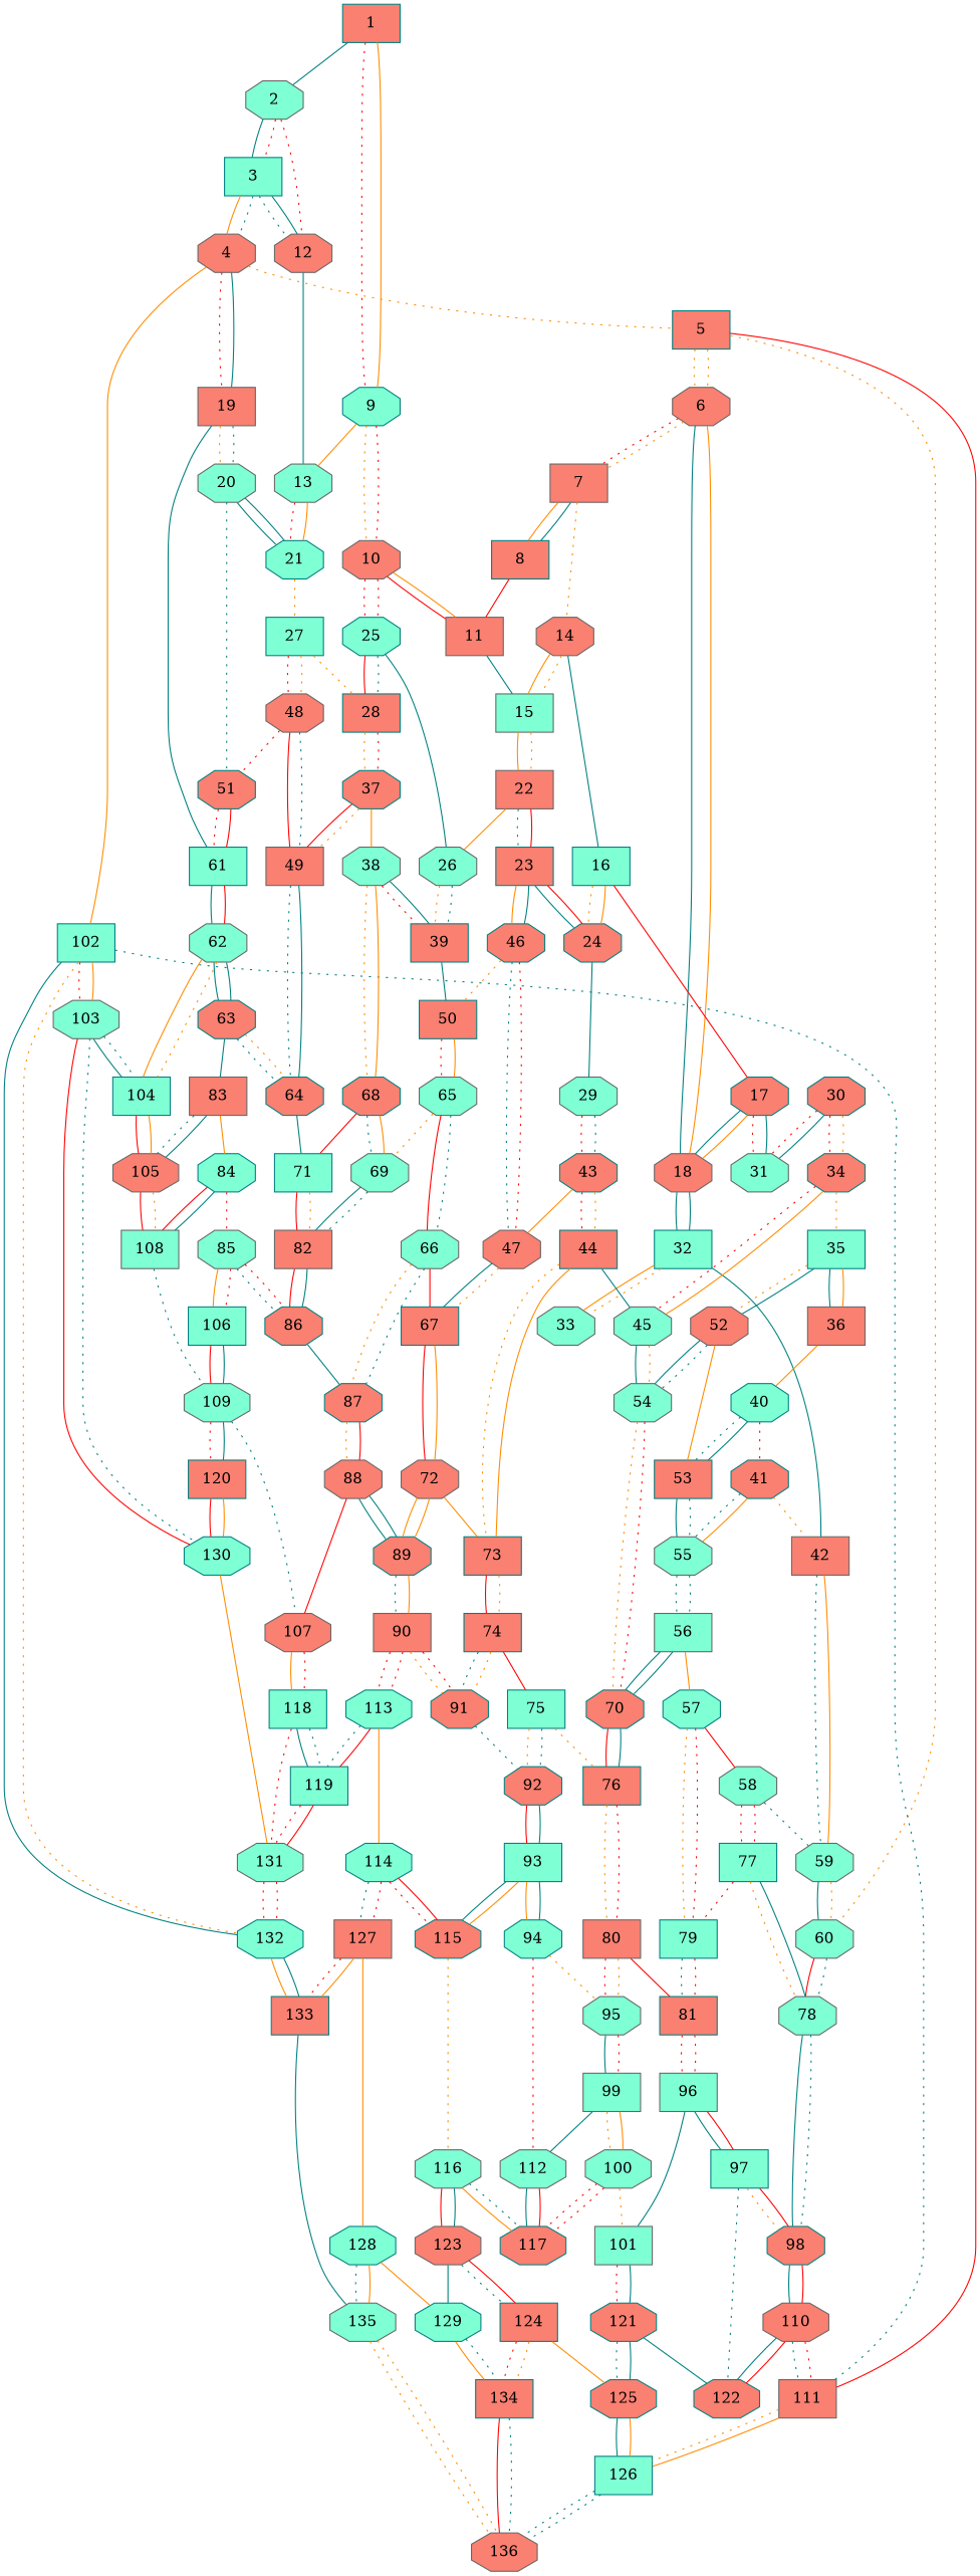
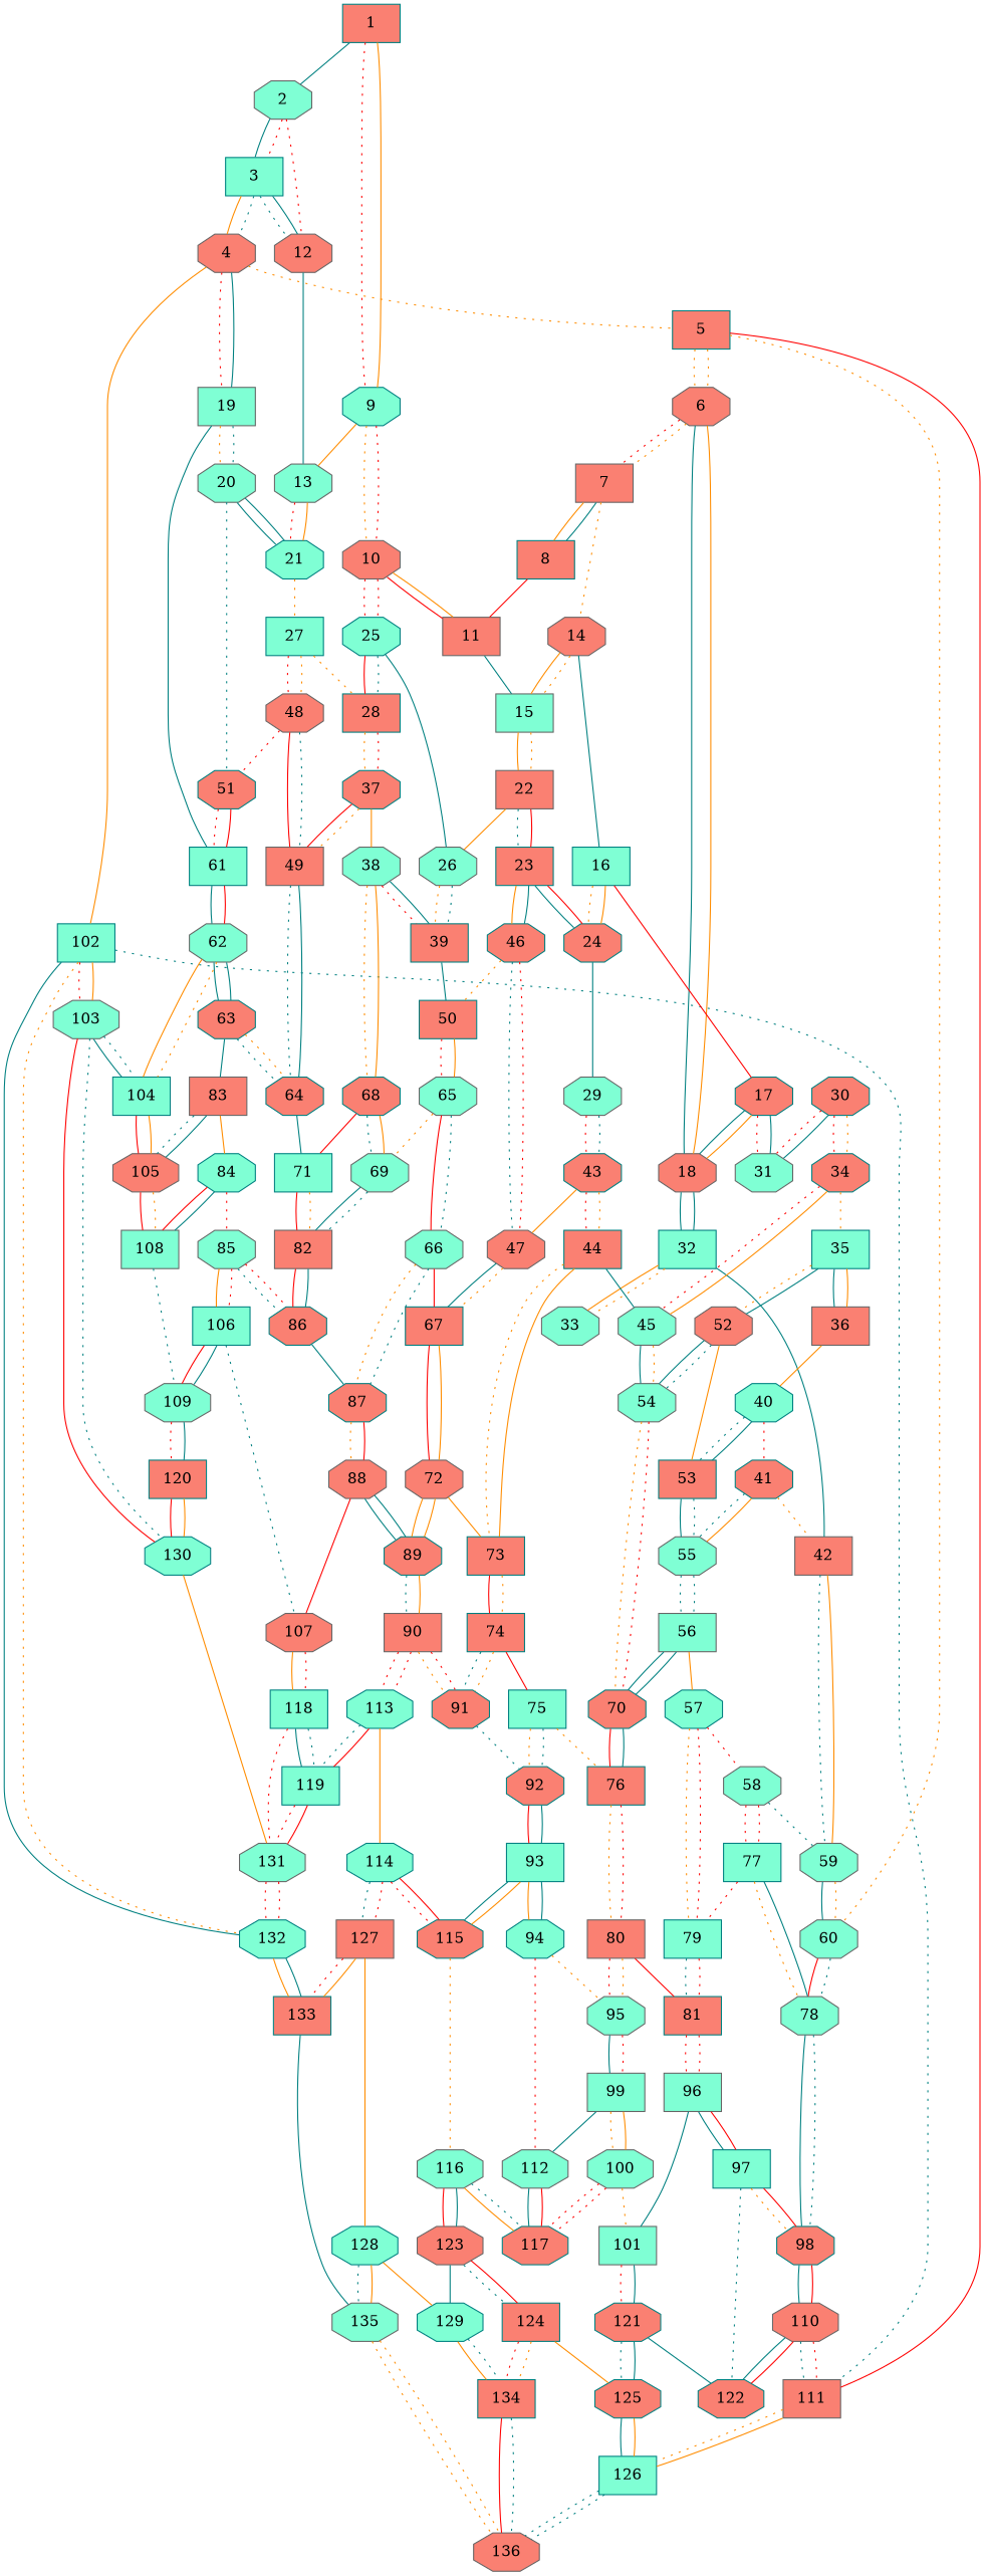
  graph {
    node [color=teal fillcolor=salmon shape=octagon style=filled]
    edge [color=teal style=solid]
    1 [shape=box]
    2 [color=gray40 fillcolor=aquamarine]
    9 [fillcolor=aquamarine]
    3 [fillcolor=aquamarine shape=box]
    12 [color=gray40]
    10 [color=gray40]
    13 [color=gray40 fillcolor=aquamarine]
    4 [color=gray40]
    5 [shape=box]
-   19 [color=gray40 shape=box]
+   19 [color=gray40 fillcolor=aquamarine shape=box]
    102 [fillcolor=aquamarine shape=box]
    6 [color=gray40]
    60 [color=gray40 fillcolor=aquamarine]
    111 [color=gray40 shape=box]
    20 [color=gray40 fillcolor=aquamarine]
    61 [fillcolor=aquamarine shape=box]
    103 [color=gray40 fillcolor=aquamarine]
    132 [fillcolor=aquamarine]
    7 [color=gray40 shape=box]
    18 [color=gray40]
    78 [color=gray40 fillcolor=aquamarine]
    126 [fillcolor=aquamarine shape=box]
    8 [shape=box]
    14 [color=gray40]
    32 [fillcolor=aquamarine shape=box]
    11 [color=gray40 shape=box]
    15 [color=gray40 fillcolor=aquamarine shape=box]
    16 [fillcolor=aquamarine shape=box]
    25 [fillcolor=aquamarine]
    21 [fillcolor=aquamarine]
    26 [color=gray40 fillcolor=aquamarine]
    28 [shape=box]
    22 [color=gray40 shape=box]
    27 [fillcolor=aquamarine shape=box]
    17
    24
    23 [shape=box]
    31 [color=gray40 fillcolor=aquamarine]
    29 [color=gray40 fillcolor=aquamarine]
    33 [color=gray40 fillcolor=aquamarine]
    42 [color=gray40 shape=box]
    51
    62 [color=gray40 fillcolor=aquamarine]
    48 [color=gray40]
    46
    39 [shape=box]
    50 [shape=box]
    47 [color=gray40]
    43
    37
    49 [color=gray40 shape=box]
    38 [color=gray40 fillcolor=aquamarine]
    30
    34
    44 [shape=box]
    35 [fillcolor=aquamarine shape=box]
    45 [color=gray40 fillcolor=aquamarine]
    59 [color=gray40 fillcolor=aquamarine]
    36 [color=gray40 shape=box]
    40 [fillcolor=aquamarine]
    52 [color=gray40]
    54 [color=gray40 fillcolor=aquamarine]
    53 [shape=box]
    41
    68
    64
    71 [fillcolor=aquamarine shape=box]
    69 [color=gray40 fillcolor=aquamarine]
    65 [color=gray40 fillcolor=aquamarine]
    55 [color=gray40 fillcolor=aquamarine]
    56 [color=gray40 fillcolor=aquamarine shape=box]
    73 [shape=box]
    67 [shape=box]
    74 [shape=box]
    70
    72 [color=gray40]
    66 [color=gray40 fillcolor=aquamarine]
    76 [shape=box]
    57 [fillcolor=aquamarine]
    58 [color=gray40 fillcolor=aquamarine]
    79 [fillcolor=aquamarine shape=box]
    77 [fillcolor=aquamarine shape=box]
    81 [shape=box]
    98
    63
    104 [fillcolor=aquamarine shape=box]
    83 [color=gray40 shape=box]
    105 [color=gray40]
    84 [fillcolor=aquamarine]
    82 [color=gray40 shape=box]
    87
    88 [color=gray40]
    89
    86
    80 [color=gray40 shape=box]
    90 [color=gray40 shape=box]
    75 [fillcolor=aquamarine shape=box]
    91
    92
    93 [fillcolor=aquamarine shape=box]
    95 [color=gray40 fillcolor=aquamarine]
    110 [color=gray40]
    96 [color=gray40 fillcolor=aquamarine shape=box]
    99 [color=gray40 fillcolor=aquamarine shape=box]
    97 [fillcolor=aquamarine shape=box]
    101 [color=gray40 fillcolor=aquamarine shape=box]
    85 [color=gray40 fillcolor=aquamarine]
    108 [color=gray40 fillcolor=aquamarine shape=box]
    106 [fillcolor=aquamarine shape=box]
    109 [color=gray40 fillcolor=aquamarine]
    107 [color=gray40]
    118 [fillcolor=aquamarine shape=box]
    113 [fillcolor=aquamarine]
    114 [fillcolor=aquamarine]
    119 [fillcolor=aquamarine shape=box]
    94 [fillcolor=aquamarine]
    115
    112 [color=gray40 fillcolor=aquamarine]
    116 [color=gray40 fillcolor=aquamarine]
    117
    100 [color=gray40 fillcolor=aquamarine]
    122
    121
    125
    130 [fillcolor=aquamarine]
    133 [shape=box]
    131 [color=gray40 fillcolor=aquamarine]
    120 [shape=box]
    136 [color=gray40]
    127 [color=gray40 shape=box]
    128 [fillcolor=aquamarine]
    123 [color=gray40]
    124 [shape=box]
    129 [fillcolor=aquamarine]
    134 [shape=box]
    135 [color=gray40 fillcolor=aquamarine]
    1 -- 2
    1 -- 9 [color=red style=dotted]
    1 -- 9 [color=darkorange]
    2 -- 3
    2 -- 3 [color=red style=dotted]
    2 -- 12 [color=red style=dotted]
    9 -- 10 [color=darkorange style=dotted]
    9 -- 10 [color=red style=dotted]
    9 -- 13 [color=darkorange]
    3 -- 12 [style=dotted]
    3 -- 12
    3 -- 4 [color=darkorange]
    3 -- 4 [style=dotted]
    12 -- 13
    10 -- 11 [color=red]
    10 -- 11 [color=darkorange]
    10 -- 25 [color=red style=dotted]
    10 -- 25 [color=red style=dotted]
    13 -- 21 [color=red style=dotted]
    13 -- 21 [color=darkorange]
    4 -- 5 [color=darkorange style=dotted]
    4 -- 19 [color=red style=dotted]
    4 -- 19
    4 -- 102 [color=darkorange]
    5 -- 6 [color=darkorange style=dotted]
    5 -- 6 [color=darkorange style=dotted]
    5 -- 60 [color=darkorange style=dotted]
    5 -- 111 [color=red]
    19 -- 20 [color=darkorange style=dotted]
    19 -- 20 [style=dotted]
    19 -- 61
    102 -- 111 [style=dotted]
    102 -- 103 [color=red style=dotted]
    102 -- 103 [color=darkorange]
    102 -- 132
    102 -- 132 [color=darkorange style=dotted]
    6 -- 7 [color=red style=dotted]
    6 -- 7 [color=darkorange style=dotted]
    6 -- 18
    6 -- 18 [color=darkorange]
    60 -- 78 [color=red]
    60 -- 78 [style=dotted]
    111 -- 126 [color=darkorange style=dotted]
    111 -- 126 [color=darkorange]
    20 -- 21
    20 -- 21
    20 -- 51 [style=dotted]
    61 -- 62
    61 -- 62 [color=red]
    103 -- 104
    103 -- 104 [style=dotted]
    103 -- 130 [color=red]
    103 -- 130 [style=dotted]
    132 -- 133 [color=darkorange]
    132 -- 133
    7 -- 8 [color=darkorange]
    7 -- 8
    7 -- 14 [color=darkorange style=dotted]
    18 -- 32
    18 -- 32
    78 -- 98
    78 -- 98 [style=dotted]
    126 -- 136 [style=dotted]
    126 -- 136 [style=dotted]
    8 -- 11 [color=red]
    14 -- 15 [color=darkorange]
    14 -- 15 [color=darkorange style=dotted]
    14 -- 16
    32 -- 33 [color=darkorange]
    32 -- 33 [color=darkorange style=dotted]
    32 -- 42
    11 -- 15
    15 -- 22 [color=darkorange]
    15 -- 22 [color=darkorange style=dotted]
    16 -- 17 [color=red]
    16 -- 24 [color=darkorange style=dotted]
    16 -- 24 [color=darkorange]
    25 -- 26
    25 -- 28 [color=red]
    25 -- 28 [style=dotted]
    21 -- 27 [color=darkorange style=dotted]
    26 -- 39 [color=darkorange style=dotted]
    26 -- 39 [style=dotted]
    28 -- 37 [color=darkorange style=dotted]
    28 -- 37 [color=red style=dotted]
    22 -- 26 [color=darkorange]
    22 -- 23 [style=dotted]
    22 -- 23 [color=red]
    27 -- 28 [color=darkorange style=dotted]
    27 -- 48 [color=red style=dotted]
    27 -- 48 [color=darkorange style=dotted]
    17 -- 18
    17 -- 18 [color=darkorange]
    17 -- 31 [color=red style=dotted]
    17 -- 31
    24 -- 29
    23 -- 24
    23 -- 24 [color=red]
    23 -- 46 [color=darkorange]
    23 -- 46
    29 -- 43 [color=red style=dotted]
    29 -- 43 [style=dotted]
    42 -- 59 [style=dotted]
    42 -- 59 [color=darkorange]
    51 -- 61 [color=red style=dotted]
    51 -- 61 [color=red]
    62 -- 63
    62 -- 63
    62 -- 104 [color=darkorange]
    62 -- 104 [color=darkorange style=dotted]
    48 -- 51 [color=red style=dotted]
    48 -- 49 [color=red]
    48 -- 49 [style=dotted]
    46 -- 50 [color=darkorange style=dotted]
    46 -- 47 [style=dotted]
    46 -- 47 [color=red style=dotted]
    39 -- 50
    50 -- 65 [color=red style=dotted]
    50 -- 65 [color=darkorange]
    47 -- 67
    47 -- 67 [color=darkorange style=dotted]
    43 -- 47 [color=darkorange]
    43 -- 44 [color=red style=dotted]
    43 -- 44 [color=darkorange style=dotted]
    37 -- 49 [color=red]
    37 -- 49 [color=darkorange style=dotted]
    37 -- 38 [color=darkorange]
    49 -- 64 [style=dotted]
    49 -- 64
    38 -- 39 [color=red style=dotted]
    38 -- 39
    38 -- 68 [color=darkorange style=dotted]
    38 -- 68 [color=darkorange]
    30 -- 31 [color=red style=dotted]
    30 -- 31
    30 -- 34 [color=red style=dotted]
    30 -- 34 [color=darkorange style=dotted]
    34 -- 35 [color=darkorange style=dotted]
    34 -- 45 [color=red style=dotted]
    34 -- 45 [color=darkorange]
    44 -- 45
    44 -- 73 [color=darkorange style=dotted]
    44 -- 73 [color=darkorange]
    35 -- 36
    35 -- 36 [color=darkorange]
    35 -- 52 [color=darkorange style=dotted]
    35 -- 52
    45 -- 54
    45 -- 54 [color=darkorange style=dotted]
    59 -- 60
    59 -- 60 [color=darkorange style=dotted]
    36 -- 40 [color=darkorange]
    40 -- 53 [style=dotted]
    40 -- 53
    40 -- 41 [color=red style=dotted]
    52 -- 54
    52 -- 54 [style=dotted]
    52 -- 53 [color=darkorange]
    54 -- 70 [color=darkorange style=dotted]
    54 -- 70 [color=red style=dotted]
    53 -- 55
    53 -- 55 [style=dotted]
    41 -- 42 [color=darkorange style=dotted]
    41 -- 55 [style=dotted]
    41 -- 55 [color=darkorange]
    68 -- 71 [color=red]
    68 -- 69 [style=dotted]
    68 -- 69 [color=darkorange]
    64 -- 71
    71 -- 82 [color=red]
    71 -- 82 [color=darkorange style=dotted]
    69 -- 82
    69 -- 82 [style=dotted]
    65 -- 69 [color=darkorange style=dotted]
    65 -- 66 [color=red]
    65 -- 66 [style=dotted]
    55 -- 56 [style=dotted]
    55 -- 56 [style=dotted]
    56 -- 70
    56 -- 70
    56 -- 57 [color=darkorange]
    73 -- 74 [color=red]
    73 -- 74 [color=darkorange style=dotted]
    67 -- 72 [color=red]
    67 -- 72 [color=darkorange]
    74 -- 75 [color=red]
    74 -- 91 [style=dotted]
    74 -- 91 [color=darkorange style=dotted]
    70 -- 76 [color=red]
    70 -- 76
    72 -- 73 [color=darkorange]
    72 -- 89 [color=darkorange]
    72 -- 89 [color=darkorange]
    66 -- 67 [color=red]
    66 -- 87 [color=darkorange style=dotted]
    66 -- 87 [style=dotted]
    76 -- 80 [color=darkorange style=dotted]
    76 -- 80 [color=red style=dotted]
-   57 -- 58 [color=red]
+   57 -- 58 [color=red style=dotted]
    57 -- 79 [color=darkorange style=dotted]
    57 -- 79 [color=red style=dotted]
    58 -- 59 [style=dotted]
    58 -- 77 [color=red style=dotted]
    58 -- 77 [color=red style=dotted]
    79 -- 81 [style=dotted]
    79 -- 81 [color=red style=dotted]
    77 -- 78 [color=darkorange style=dotted]
    77 -- 78
    77 -- 79 [color=red style=dotted]
    81 -- 96 [color=red style=dotted]
    81 -- 96 [color=red style=dotted]
    98 -- 110
    98 -- 110 [color=red]
    63 -- 64 [style=dotted]
    63 -- 64 [color=darkorange style=dotted]
    63 -- 83
    104 -- 105 [color=red]
    104 -- 105 [color=darkorange]
    83 -- 105 [style=dotted]
    83 -- 105
    83 -- 84 [color=darkorange]
    105 -- 108 [color=red]
    105 -- 108 [color=darkorange style=dotted]
    84 -- 85 [color=red style=dotted]
    84 -- 108 [color=red]
    84 -- 108
    82 -- 86 [color=red]
    82 -- 86
    87 -- 88 [color=darkorange style=dotted]
    87 -- 88 [color=red]
    88 -- 89
    88 -- 89
    88 -- 107 [color=red]
    89 -- 90 [style=dotted]
    89 -- 90 [color=darkorange]
    86 -- 87
    80 -- 81 [color=red]
    80 -- 95 [color=red style=dotted]
    80 -- 95 [color=darkorange style=dotted]
    90 -- 91 [color=darkorange style=dotted]
    90 -- 91 [color=red style=dotted]
    90 -- 113 [color=red style=dotted]
    90 -- 113 [color=red style=dotted]
    75 -- 76 [color=darkorange style=dotted]
    75 -- 92 [color=darkorange style=dotted]
    75 -- 92 [style=dotted]
    91 -- 92 [style=dotted]
    92 -- 93 [color=red]
    92 -- 93
    93 -- 94 [color=darkorange]
    93 -- 94
    93 -- 115
    93 -- 115 [color=darkorange]
    95 -- 99
    95 -- 99 [color=red style=dotted]
    110 -- 111 [style=dotted]
    110 -- 111 [color=red style=dotted]
    110 -- 122
    110 -- 122 [color=red]
    96 -- 97
    96 -- 97 [color=red]
    96 -- 101
    99 -- 112
    99 -- 100 [color=darkorange style=dotted]
    99 -- 100 [color=darkorange]
    97 -- 98 [color=darkorange style=dotted]
    97 -- 98 [color=red]
    97 -- 122 [style=dotted]
    101 -- 121 [color=red style=dotted]
    101 -- 121
    85 -- 86 [style=dotted]
    85 -- 86 [color=red style=dotted]
    85 -- 106 [color=darkorange]
    85 -- 106 [color=red style=dotted]
    108 -- 109 [style=dotted]
    106 -- 109 [color=red]
    106 -- 109
-   109 -- 107 [style=dotted]
+   106 -- 107 [style=dotted]
    109 -- 120 [color=red style=dotted]
    109 -- 120
    107 -- 118 [color=darkorange]
    107 -- 118 [color=red style=dotted]
    118 -- 119
    118 -- 119 [style=dotted]
    118 -- 131 [color=red style=dotted]
    113 -- 114 [color=darkorange]
    113 -- 119 [style=dotted]
    113 -- 119 [color=red]
    114 -- 115 [color=red style=dotted]
    114 -- 115 [color=red]
    114 -- 127 [style=dotted]
    114 -- 127 [color=red style=dotted]
    119 -- 131 [color=red style=dotted]
    119 -- 131 [color=red]
    94 -- 95 [color=darkorange style=dotted]
    94 -- 112 [color=red style=dotted]
    115 -- 116 [color=darkorange style=dotted]
    112 -- 117
    112 -- 117 [color=red]
    116 -- 117 [color=darkorange]
    116 -- 117 [style=dotted]
    116 -- 123 [color=red]
    116 -- 123
    100 -- 101 [color=darkorange style=dotted]
    100 -- 117 [color=red style=dotted]
    100 -- 117 [color=red style=dotted]
    121 -- 122
    121 -- 125 [style=dotted]
    121 -- 125
    125 -- 126
    125 -- 126 [color=darkorange]
    130 -- 131 [color=darkorange]
    133 -- 135
    131 -- 132 [color=red style=dotted]
    131 -- 132 [color=red style=dotted]
    120 -- 130 [color=red]
    120 -- 130 [color=darkorange]
    127 -- 133 [color=red style=dotted]
    127 -- 133 [color=darkorange]
    127 -- 128 [color=darkorange]
    128 -- 129 [color=darkorange]
    128 -- 135 [style=dotted]
    128 -- 135 [color=darkorange]
    123 -- 124 [style=dotted]
    123 -- 124 [color=red]
    123 -- 129
    124 -- 125 [color=darkorange]
    124 -- 134 [color=red style=dotted]
    124 -- 134 [color=darkorange style=dotted]
    129 -- 134 [color=darkorange]
    129 -- 134 [style=dotted]
    134 -- 136 [color=red]
    134 -- 136 [style=dotted]
    135 -- 136 [color=darkorange style=dotted]
    135 -- 136 [color=darkorange style=dotted]
  }
